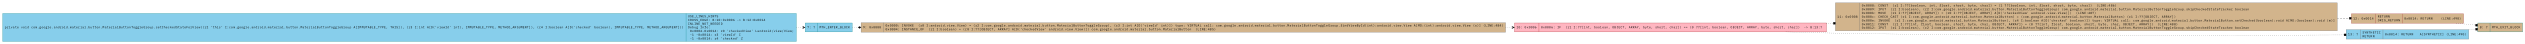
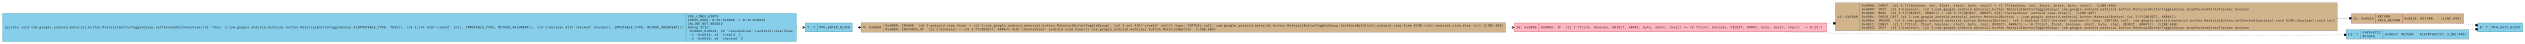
  digraph {
    fontname="IBM Plex Mono"
    rankdir=LR
    node [color=teal fillcolor=tan fontname="IBM Plex Mono" shape=record style=filled]
    edge [arrowhead=box fontname="IBM Plex Mono" style=dotted]
    n1 [fillcolor=skyblue label="{7\:\ ?|MTH_ENTER_BLOCK\l}"]
    n2 [color=gray40 label="{9\:\ 0x0000|0x0000: INVOKE  (r0 I:android.view.View) = (r2 I:com.google.android.material.button.MaterialButtonToggleGroup), (r3 I:int A[D('viewId' int)]) type: VIRTUAL call: com.google.android.material.button.MaterialButtonToggleGroup.findViewById(int):android.view.View A[MD:(int):android.view.View (s)] (LINE:484)\l0x0004: INSTANCE_OF  (r1 I:boolean) = (r0 I:??[OBJECT, ARRAY] A[D('checkedView' android.view.View)]) com.google.android.material.button.MaterialButton  (LINE:485)\l}"]
    n3 [color=brown fillcolor=lightpink label="{10\:\ 0x0006|0x0006: IF  (r1 I:??[int, boolean, OBJECT, ARRAY, byte, short, char]) == (0 ??[int, boolean, OBJECT, ARRAY, byte, short, char])  \-\> B:13:? \l}"]
    n4 [color=gray40 label="{11\:\ 0x0008|0x0008: CONST  (r1 I:??[boolean, int, float, short, byte, char]) = (1 ??[boolean, int, float, short, byte, char])  (LINE:486)\l0x0009: IPUT  (r1 I:boolean), (r2 I:com.google.android.material.button.MaterialButtonToggleGroup) com.google.android.material.button.MaterialButtonToggleGroup.skipCheckedStateTracker boolean \l0x000b: MOVE  (r1 I:??[OBJECT, ARRAY]) = (r0 I:??[OBJECT, ARRAY] A[D('checkedView' android.view.View)])  (LINE:487)\l0x000c: CHECK_CAST (r1 I:com.google.android.material.button.MaterialButton) = (com.google.android.material.button.MaterialButton) (r1 I:??[OBJECT, ARRAY]) \l0x000e: INVOKE  (r1 I:com.google.android.material.button.MaterialButton), (r4 I:boolean A[D('checked' boolean)]) type: VIRTUAL call: com.google.android.material.button.MaterialButton.setChecked(boolean):void A[MD:(boolean):void (m)]\l0x0011: CONST  (r1 I:??[int, float, boolean, short, byte, char, OBJECT, ARRAY]) = (0 ??[int, float, boolean, short, byte, char, OBJECT, ARRAY])  (LINE:488)\l0x0012: IPUT  (r1 I:boolean), (r2 I:com.google.android.material.button.MaterialButtonToggleGroup) com.google.android.material.button.MaterialButtonToggleGroup.skipCheckedStateTracker boolean \l}"]
    n5 [color=gray40 fillcolor=skyblue label="{13\:\ ?|SYNTHETIC\lRETURN\l|0x0014: RETURN   A[SYNTHETIC] (LINE:490)\l}"]
    n6 [color=brown label="{12\:\ 0x0014|RETURN\lORIG_RETURN\l|0x0014: RETURN    (LINE:490)\l}"]
-   n7 [label="{8\:\ ?|MTH_EXIT_BLOCK\l}"]
+   n7 [fillcolor=skyblue label="{8\:\ ?|MTH_EXIT_BLOCK\l}"]
    n8 [fillcolor=skyblue label="{private void com.google.android.material.button.MaterialButtonToggleGroup.setCheckedStateForView((r2 'this' I:com.google.android.material.button.MaterialButtonToggleGroup A[IMMUTABLE_TYPE, THIS]), (r3 I:int A[D('viewId' int), IMMUTABLE_TYPE, METHOD_ARGUMENT]), (r4 I:boolean A[D('checked' boolean), IMMUTABLE_TYPE, METHOD_ARGUMENT]))  | USE_LINES_HINTS\lCROSS_EDGE: B:10:0x0006 \-\> B:12:0x0014\lINLINE_NOT_NEEDED\lDebug Info:\l  0x0004\-0x0014: r0 'checkedView' Landroid\/view\/View;\l  \-1 \-0x0014: r3 'viewId' I\l  \-1 \-0x0014: r4 'checked' Z\l}"]
    n1 -> n2 [arrowhead=diamond]
    n2 -> n3 [arrowhead=vee]
    n3 -> n4
    n3 -> n5
    n4 -> n6 [style=dashed]
    n5 -> n7
    n6 -> n7
    n8 -> n1 [arrowhead=vee]
  }
